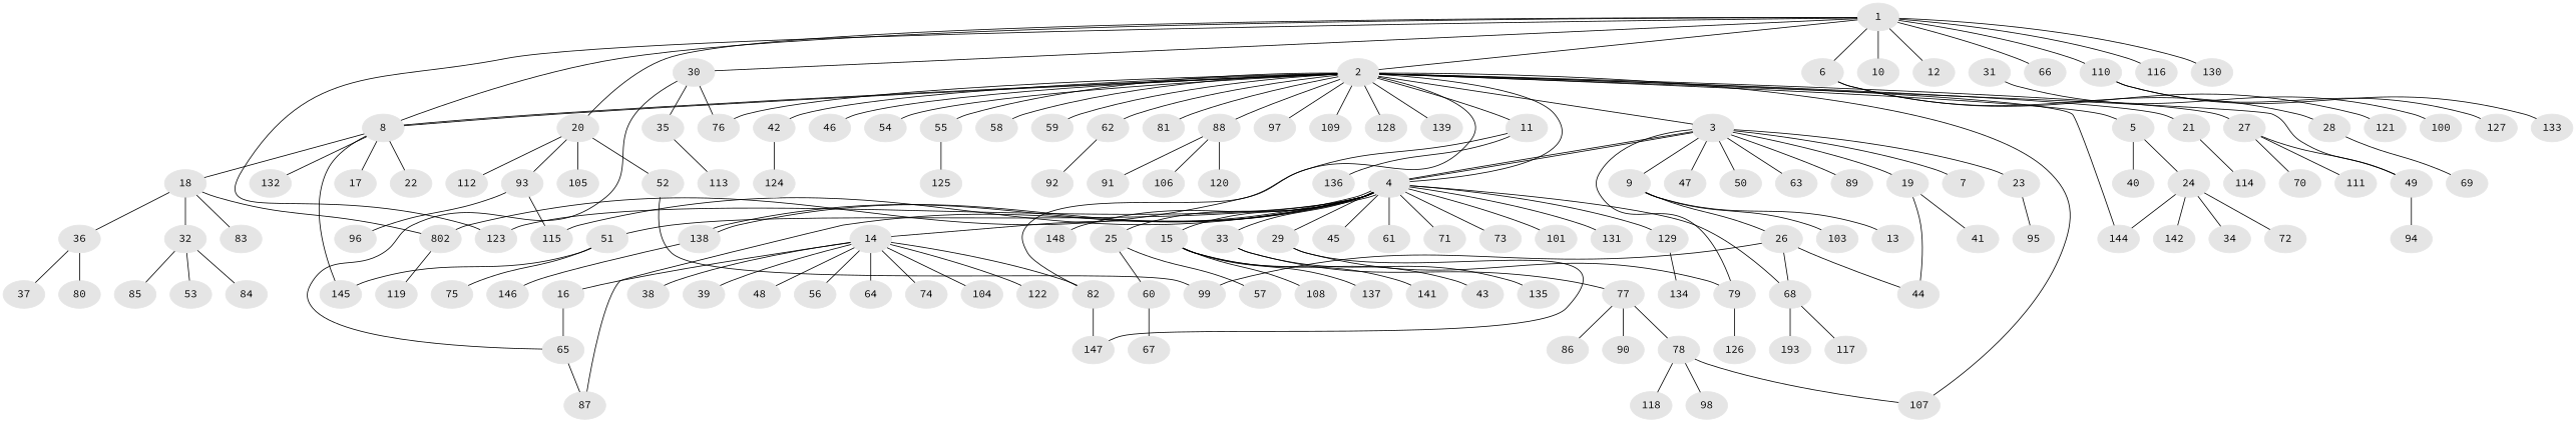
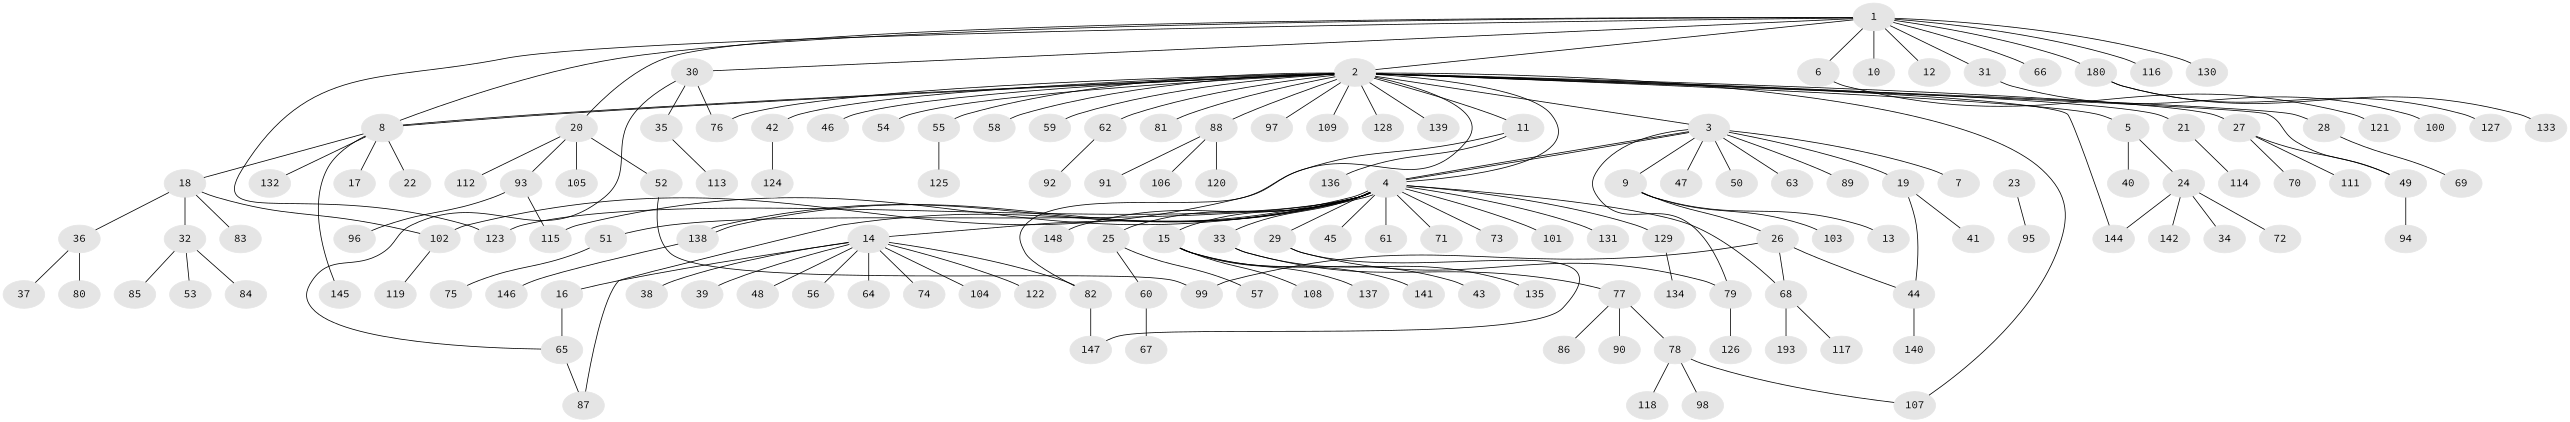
  graph {
    fontname="Source Code Pro"
    node [color=gray90 fontname="Source Code Pro" style=filled]
    edge [fontname="Source Code Pro"]
    1
    2
    6
    8
    10
    12
    20
    30
    31
    66
-   110
+   110 [label=180]
    116
    123
    130
    3
    4
    5
    11
    21
    27
    28
    42
    46
    49
    54
    55
    58
    59
    62
    76
    81
    82
    88
    97
    107
    109
    128
    139
    144
    121
    17
    18
    22
    132
    145
    52
    93
    105
    112
    65
    35
    100
    127
    133
    7
    9
    19
    23
    47
    50
    63
    79
    89
    14
    15
    25
    29
    33
    45
    51
    61
    68
    71
    73
    87
    101
    115
    129
    131
    138
    148
    24
    40
-   102 [label=802]
+   102
    136
    114
    70
    111
    69
    124
    94
    125
    92
    147
    91
    106
    120
    13
    26
    103
    41
    44
    95
    126
    16
    38
    39
    48
    56
    64
    74
    104
    122
    43
    108
    137
    141
    57
    60
    77
    135
    75
    117
    n124 [label=193]
    134
    146
    34
    72
    142
    32
    36
    83
    99
    119
    53
    84
    85
    37
    80
+   140
    96
    67
    113
    78
    86
    90
    98
    118
    1 -- 2
    1 -- 6
    1 -- 8
    1 -- 10
    1 -- 12
    1 -- 20
    1 -- 30
+   1 -- 31
    1 -- 66
    1 -- 110
    1 -- 116
    1 -- 123
    1 -- 130
    2 -- 8
    2 -- 8
    2 -- 3
    2 -- 4
    2 -- 5
    2 -- 11
    2 -- 21
    2 -- 27
-   6 -- 28
+   2 -- 28
    2 -- 42
    2 -- 46
    2 -- 49
    2 -- 54
    2 -- 55
    2 -- 58
    2 -- 59
    2 -- 62
    2 -- 76
    2 -- 81
    2 -- 82
    2 -- 88
    2 -- 97
    2 -- 107
    2 -- 109
    2 -- 128
    2 -- 139
    2 -- 144
    6 -- 121
    8 -- 17
    8 -- 18
    8 -- 22
    8 -- 132
    8 -- 145
    20 -- 52
    20 -- 93
    20 -- 105
    20 -- 112
    30 -- 76
    30 -- 65
    30 -- 35
    31 -- 100
    110 -- 127
    110 -- 133
    3 -- 4
    3 -- 4
    3 -- 7
    3 -- 9
    3 -- 19
-   3 -- 23
    3 -- 47
    3 -- 50
    3 -- 63
    3 -- 79
    3 -- 89
    4 -- 123
    4 -- 14
    4 -- 15
    4 -- 25
    4 -- 29
    4 -- 33
    4 -- 45
    4 -- 51
    4 -- 61
    4 -- 68
    4 -- 71
    4 -- 73
    4 -- 87
    4 -- 101
    4 -- 115
    4 -- 129
    4 -- 131
    4 -- 138
    4 -- 138
    4 -- 148
    5 -- 24
    5 -- 40
    11 -- 102
    11 -- 136
    21 -- 114
    27 -- 49
    27 -- 70
    27 -- 111
    28 -- 69
    42 -- 124
    49 -- 94
    55 -- 125
    62 -- 92
    82 -- 147
    88 -- 91
    88 -- 106
    88 -- 120
    18 -- 102
    18 -- 32
    18 -- 36
    18 -- 83
    52 -- 99
    93 -- 115
    93 -- 96
    65 -- 87
    35 -- 113
    9 -- 13
    9 -- 26
    9 -- 103
    19 -- 41
    19 -- 44
    23 -- 95
    79 -- 126
    14 -- 82
    14 -- 16
    14 -- 38
    14 -- 39
    14 -- 48
    14 -- 56
    14 -- 64
    14 -- 74
    14 -- 104
    14 -- 122
    15 -- 43
    15 -- 108
    15 -- 137
    15 -- 141
    25 -- 57
    25 -- 60
    29 -- 79
    29 -- 147
    33 -- 77
    33 -- 135
-   51 -- 145
    51 -- 75
    68 -- 117
    68 -- n124
    129 -- 134
    138 -- 146
    24 -- 144
    24 -- 34
    24 -- 72
    24 -- 142
    102 -- 119
    26 -- 68
    26 -- 44
    26 -- 99
+   44 -- 140
    16 -- 65
    60 -- 67
    77 -- 78
    77 -- 86
    77 -- 90
    32 -- 53
    32 -- 84
    32 -- 85
    36 -- 37
    36 -- 80
    78 -- 107
    78 -- 98
    78 -- 118
  }
